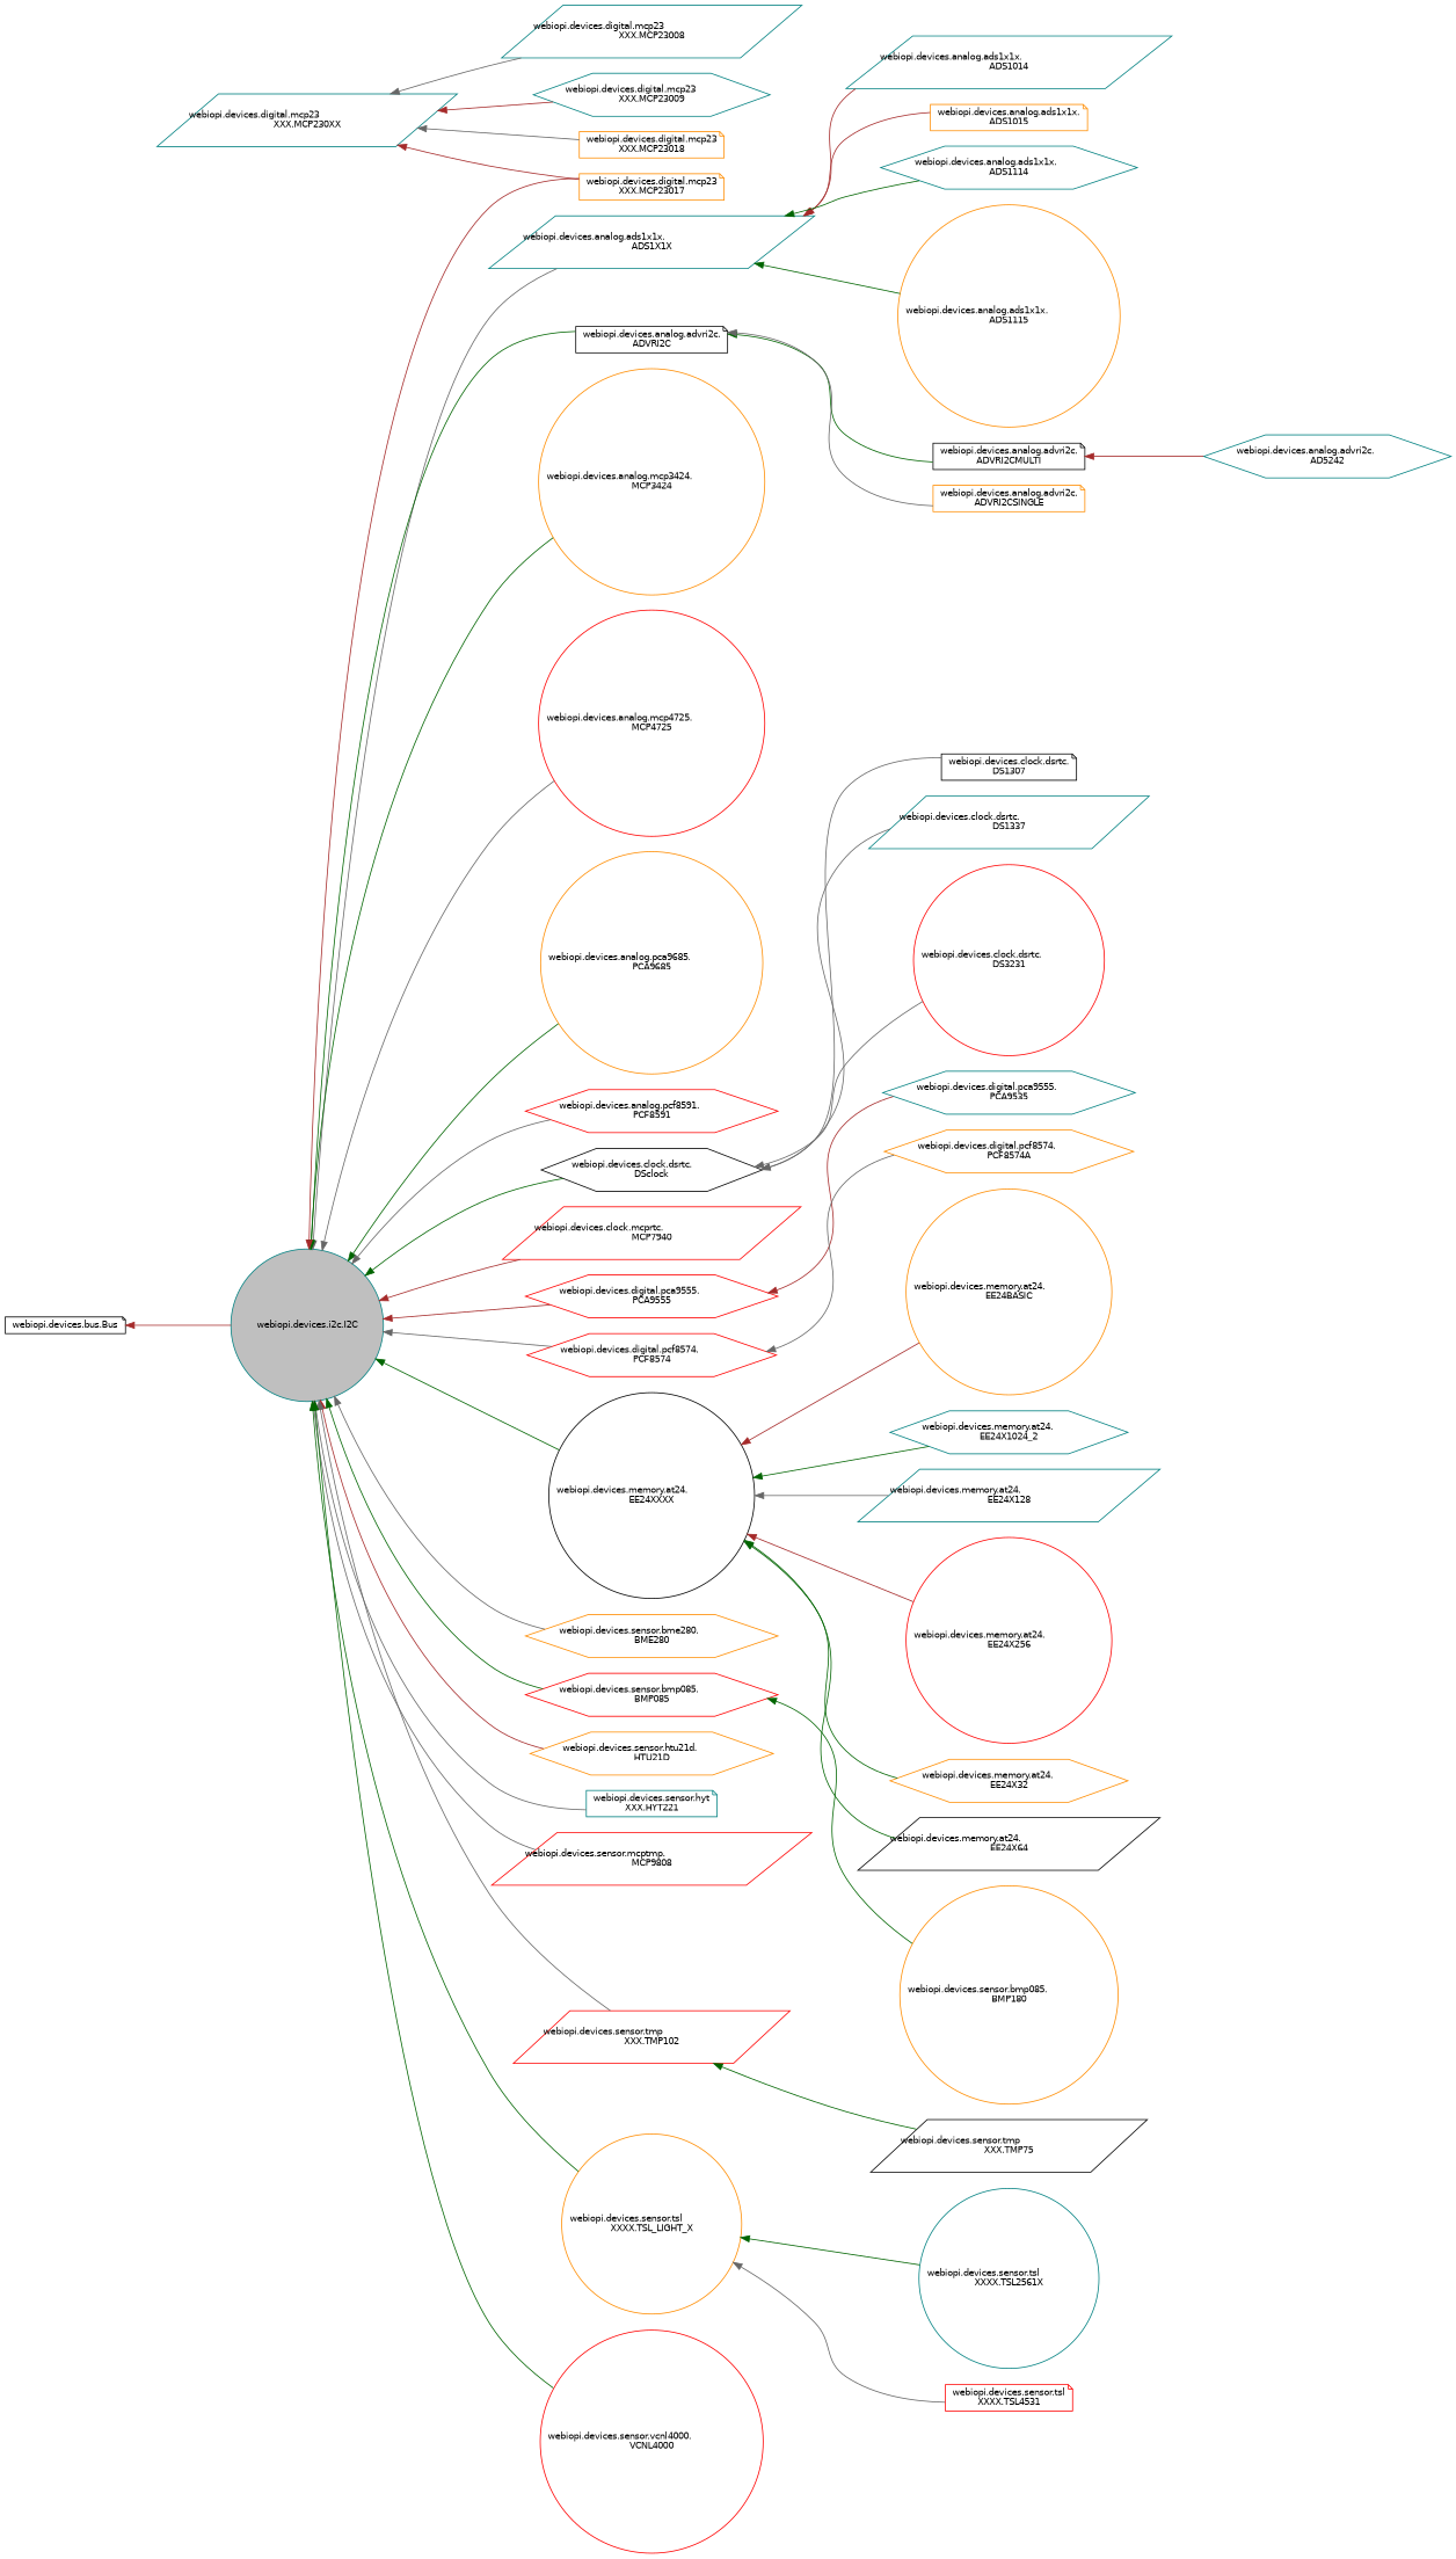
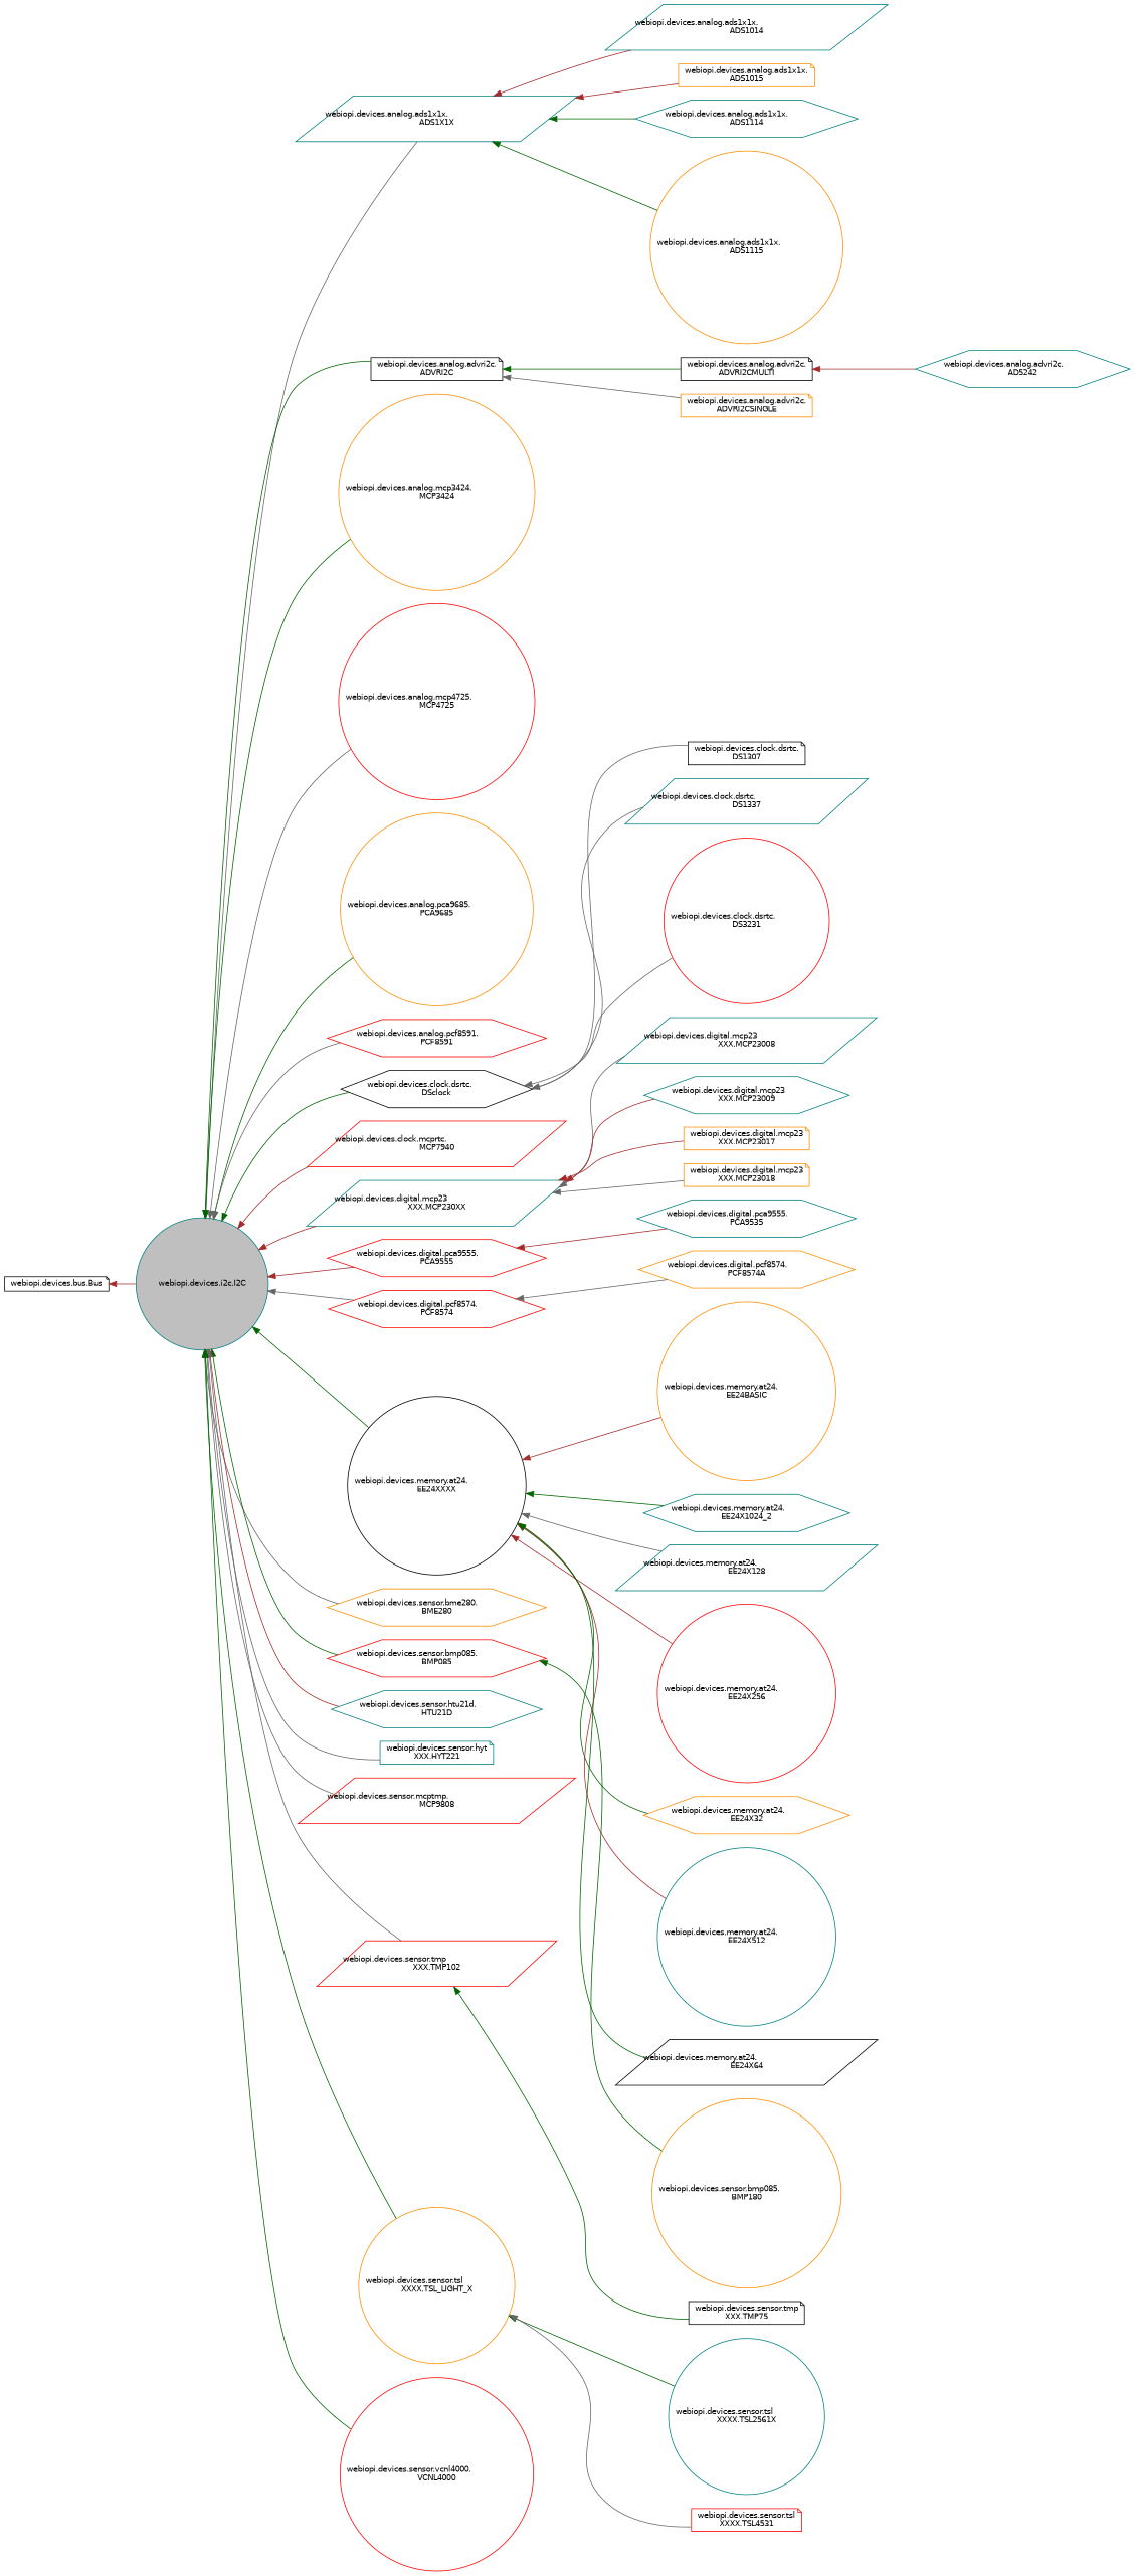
  digraph {
    rankdir=LR
    node [color=teal fillcolor=white fontname=Helvetica fontsize=10 shape=circle style=filled]
    edge [color=gray40 dir=back fontname=Helvetica fontsize=10 labelfontname=Helvetica labelfontsize=10 style=solid]
    n1 [fillcolor=grey75 fontcolor=black height=0.2 label="webiopi.devices.i2c.I2C" width=0.4]
    n2 [height=0.2 label="webiopi.devices.analog.ads1x1x.\lADS1X1X" shape=parallelogram width=0.4]
    n3 [color=black height=0.2 label="webiopi.devices.analog.advri2c.\lADVRI2C" shape=note width=0.4]
    n4 [color=darkorange height=0.2 label="webiopi.devices.analog.mcp3424.\lMCP3424" width=0.4]
    n5 [color=red height=0.2 label="webiopi.devices.analog.mcp4725.\lMCP4725" width=0.4]
    n6 [color=darkorange height=0.2 label="webiopi.devices.analog.pca9685.\lPCA9685" width=0.4]
    n7 [color=red height=0.2 label="webiopi.devices.analog.pcf8591.\lPCF8591" shape=hexagon width=0.4]
    n8 [color=black height=0.2 label="webiopi.devices.clock.dsrtc.\lDSclock" shape=hexagon width=0.4]
    n9 [color=red height=0.2 label="webiopi.devices.clock.mcprtc.\lMCP7940" shape=parallelogram width=0.4]
    n10 [height=0.2 label="webiopi.devices.digital.mcp23\lXXX.MCP230XX" shape=parallelogram width=0.4]
    n11 [color=red height=0.2 label="webiopi.devices.digital.pca9555.\lPCA9555" shape=hexagon width=0.4]
    n12 [color=red height=0.2 label="webiopi.devices.digital.pcf8574.\lPCF8574" shape=hexagon width=0.4]
    n13 [color=black height=0.2 label="webiopi.devices.memory.at24.\lEE24XXXX" width=0.4]
    n14 [color=darkorange height=0.2 label="webiopi.devices.sensor.bme280.\lBME280" shape=hexagon width=0.4]
    n15 [color=red height=0.2 label="webiopi.devices.sensor.bmp085.\lBMP085" shape=hexagon width=0.4]
-   n16 [color=darkorange height=0.2 label="webiopi.devices.sensor.htu21d.\lHTU21D" shape=hexagon width=0.4]
+   n16 [height=0.2 label="webiopi.devices.sensor.htu21d.\lHTU21D" shape=hexagon width=0.4]
    n17 [height=0.2 label="webiopi.devices.sensor.hyt\lXXX.HYT221" shape=note width=0.4]
    n18 [color=red height=0.2 label="webiopi.devices.sensor.mcptmp.\lMCP9808" shape=parallelogram width=0.4]
    n19 [color=red height=0.2 label="webiopi.devices.sensor.tmp\lXXX.TMP102" shape=parallelogram width=0.4]
    n20 [color=darkorange height=0.2 label="webiopi.devices.sensor.tsl\lXXXX.TSL_LIGHT_X" width=0.4]
    n21 [color=red height=0.2 label="webiopi.devices.sensor.vcnl4000.\lVCNL4000" width=0.4]
    n22 [height=0.2 label="webiopi.devices.analog.ads1x1x.\lADS1014" shape=parallelogram width=0.4]
    n23 [color=darkorange height=0.2 label="webiopi.devices.analog.ads1x1x.\lADS1015" shape=note width=0.4]
    n24 [height=0.2 label="webiopi.devices.analog.ads1x1x.\lADS1114" shape=hexagon width=0.4]
    n25 [color=darkorange height=0.2 label="webiopi.devices.analog.ads1x1x.\lADS1115" width=0.4]
    n26 [color=black height=0.2 label="webiopi.devices.analog.advri2c.\lADVRI2CMULTI" shape=note width=0.4]
    n27 [color=darkorange height=0.2 label="webiopi.devices.analog.advri2c.\lADVRI2CSINGLE" shape=note width=0.4]
    n28 [color=black height=0.2 label="webiopi.devices.clock.dsrtc.\lDS1307" shape=note width=0.4]
    n29 [height=0.2 label="webiopi.devices.clock.dsrtc.\lDS1337" shape=parallelogram width=0.4]
    n30 [color=red height=0.2 label="webiopi.devices.clock.dsrtc.\lDS3231" width=0.4]
    n31 [height=0.2 label="webiopi.devices.digital.mcp23\lXXX.MCP23008" shape=parallelogram width=0.4]
    n32 [height=0.2 label="webiopi.devices.digital.mcp23\lXXX.MCP23009" shape=hexagon width=0.4]
    n33 [color=darkorange height=0.2 label="webiopi.devices.digital.mcp23\lXXX.MCP23017" shape=note width=0.4]
    n34 [color=darkorange height=0.2 label="webiopi.devices.digital.mcp23\lXXX.MCP23018" shape=note width=0.4]
    n35 [height=0.2 label="webiopi.devices.digital.pca9555.\lPCA9535" shape=hexagon width=0.4]
    n36 [color=darkorange height=0.2 label="webiopi.devices.digital.pcf8574.\lPCF8574A" shape=hexagon width=0.4]
    n37 [color=darkorange height=0.2 label="webiopi.devices.memory.at24.\lEE24BASIC" width=0.4]
    n38 [height=0.2 label="webiopi.devices.memory.at24.\lEE24X1024_2" shape=hexagon width=0.4]
    n39 [height=0.2 label="webiopi.devices.memory.at24.\lEE24X128" shape=parallelogram width=0.4]
    n40 [color=red height=0.2 label="webiopi.devices.memory.at24.\lEE24X256" width=0.4]
    n41 [color=darkorange height=0.2 label="webiopi.devices.memory.at24.\lEE24X32" shape=hexagon width=0.4]
+   n42 [height=0.2 label="webiopi.devices.memory.at24.\lEE24X512" width=0.4]
    n43 [color=black height=0.2 label="webiopi.devices.memory.at24.\lEE24X64" shape=parallelogram width=0.4]
    n44 [color=darkorange height=0.2 label="webiopi.devices.sensor.bmp085.\lBMP180" width=0.4]
-   n45 [color=black height=0.2 label="webiopi.devices.sensor.tmp\lXXX.TMP75" shape=parallelogram width=0.4]
+   n45 [color=black height=0.2 label="webiopi.devices.sensor.tmp\lXXX.TMP75" shape=note width=0.4]
    n46 [height=0.2 label="webiopi.devices.sensor.tsl\lXXXX.TSL2561X" width=0.4]
    n47 [color=red height=0.2 label="webiopi.devices.sensor.tsl\lXXXX.TSL4531" shape=note width=0.4]
    n48 [color=black height=0.2 label="webiopi.devices.bus.Bus" shape=note width=0.4]
    n49 [height=0.2 label="webiopi.devices.analog.advri2c.\lAD5242" shape=hexagon width=0.4]
    n1 -> n2
    n1 -> n3 [color=darkgreen]
    n1 -> n4 [color=darkgreen]
    n1 -> n5
    n1 -> n6 [color=darkgreen]
    n1 -> n7
    n1 -> n8 [color=darkgreen]
    n1 -> n9 [color=brown]
-   n1 -> n33 [color=brown]
+   n1 -> n10 [color=brown]
    n1 -> n11 [color=brown]
    n1 -> n12
    n1 -> n13 [color=darkgreen]
    n1 -> n14
    n1 -> n15 [color=darkgreen]
    n1 -> n16 [color=brown]
    n1 -> n17
    n1 -> n18
    n1 -> n19
    n1 -> n20 [color=darkgreen]
    n1 -> n21 [color=darkgreen]
    n2 -> n22 [color=brown]
    n2 -> n23 [color=brown]
    n2 -> n24 [color=darkgreen]
    n2 -> n25 [color=darkgreen]
    n3 -> n26 [color=darkgreen]
    n3 -> n27
    n8 -> n28
    n8 -> n29
    n8 -> n30
    n10 -> n31
    n10 -> n32 [color=brown]
    n10 -> n33 [color=brown]
    n10 -> n34
    n11 -> n35 [color=brown]
    n12 -> n36
    n13 -> n37 [color=brown]
    n13 -> n38 [color=darkgreen]
    n13 -> n39
    n13 -> n40 [color=brown]
    n13 -> n41 [color=darkgreen]
+   n13 -> n42 [color=brown]
    n13 -> n43 [color=darkgreen]
    n15 -> n44 [color=darkgreen]
    n19 -> n45 [color=darkgreen]
    n20 -> n46 [color=darkgreen]
    n20 -> n47
    n26 -> n49 [color=brown]
    n48 -> n1 [color=brown]
  }
